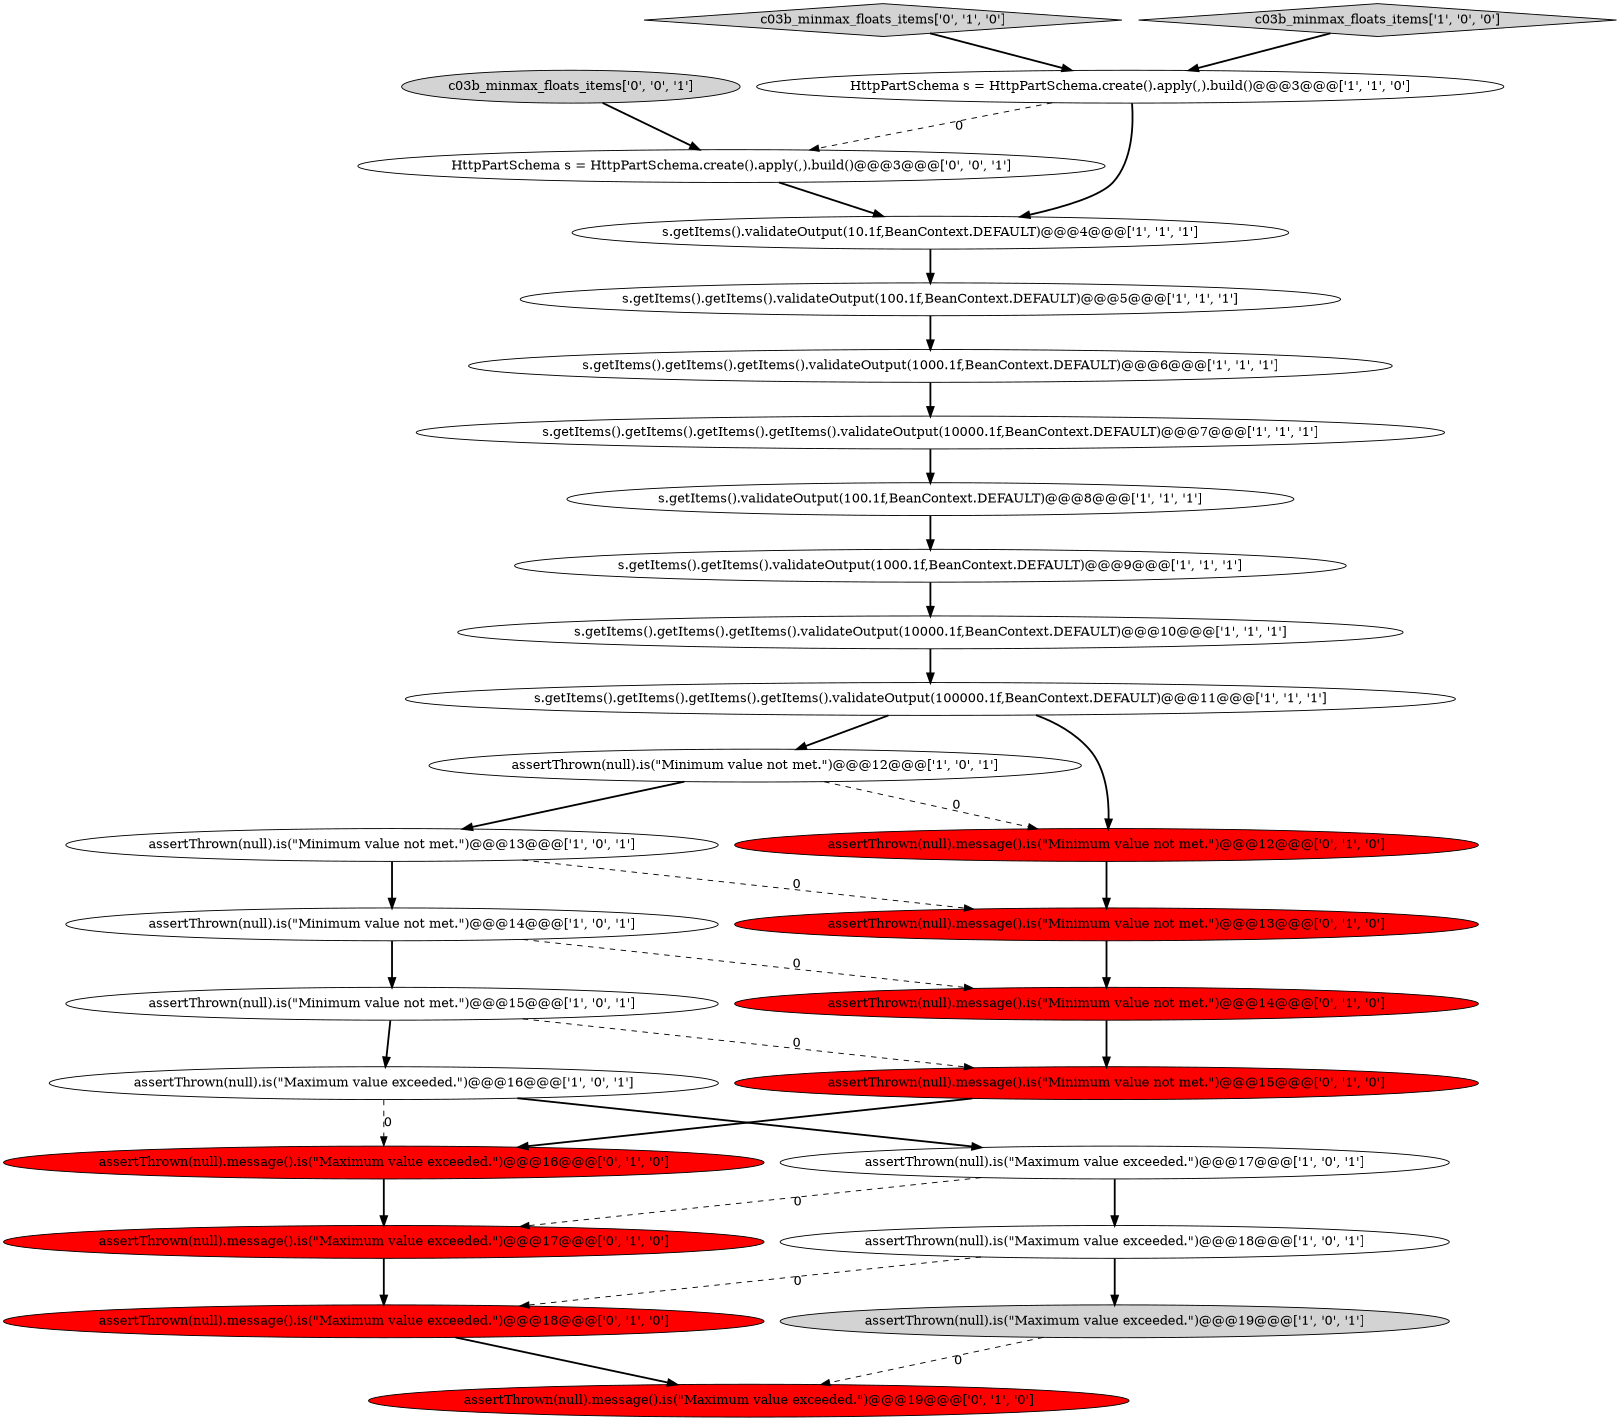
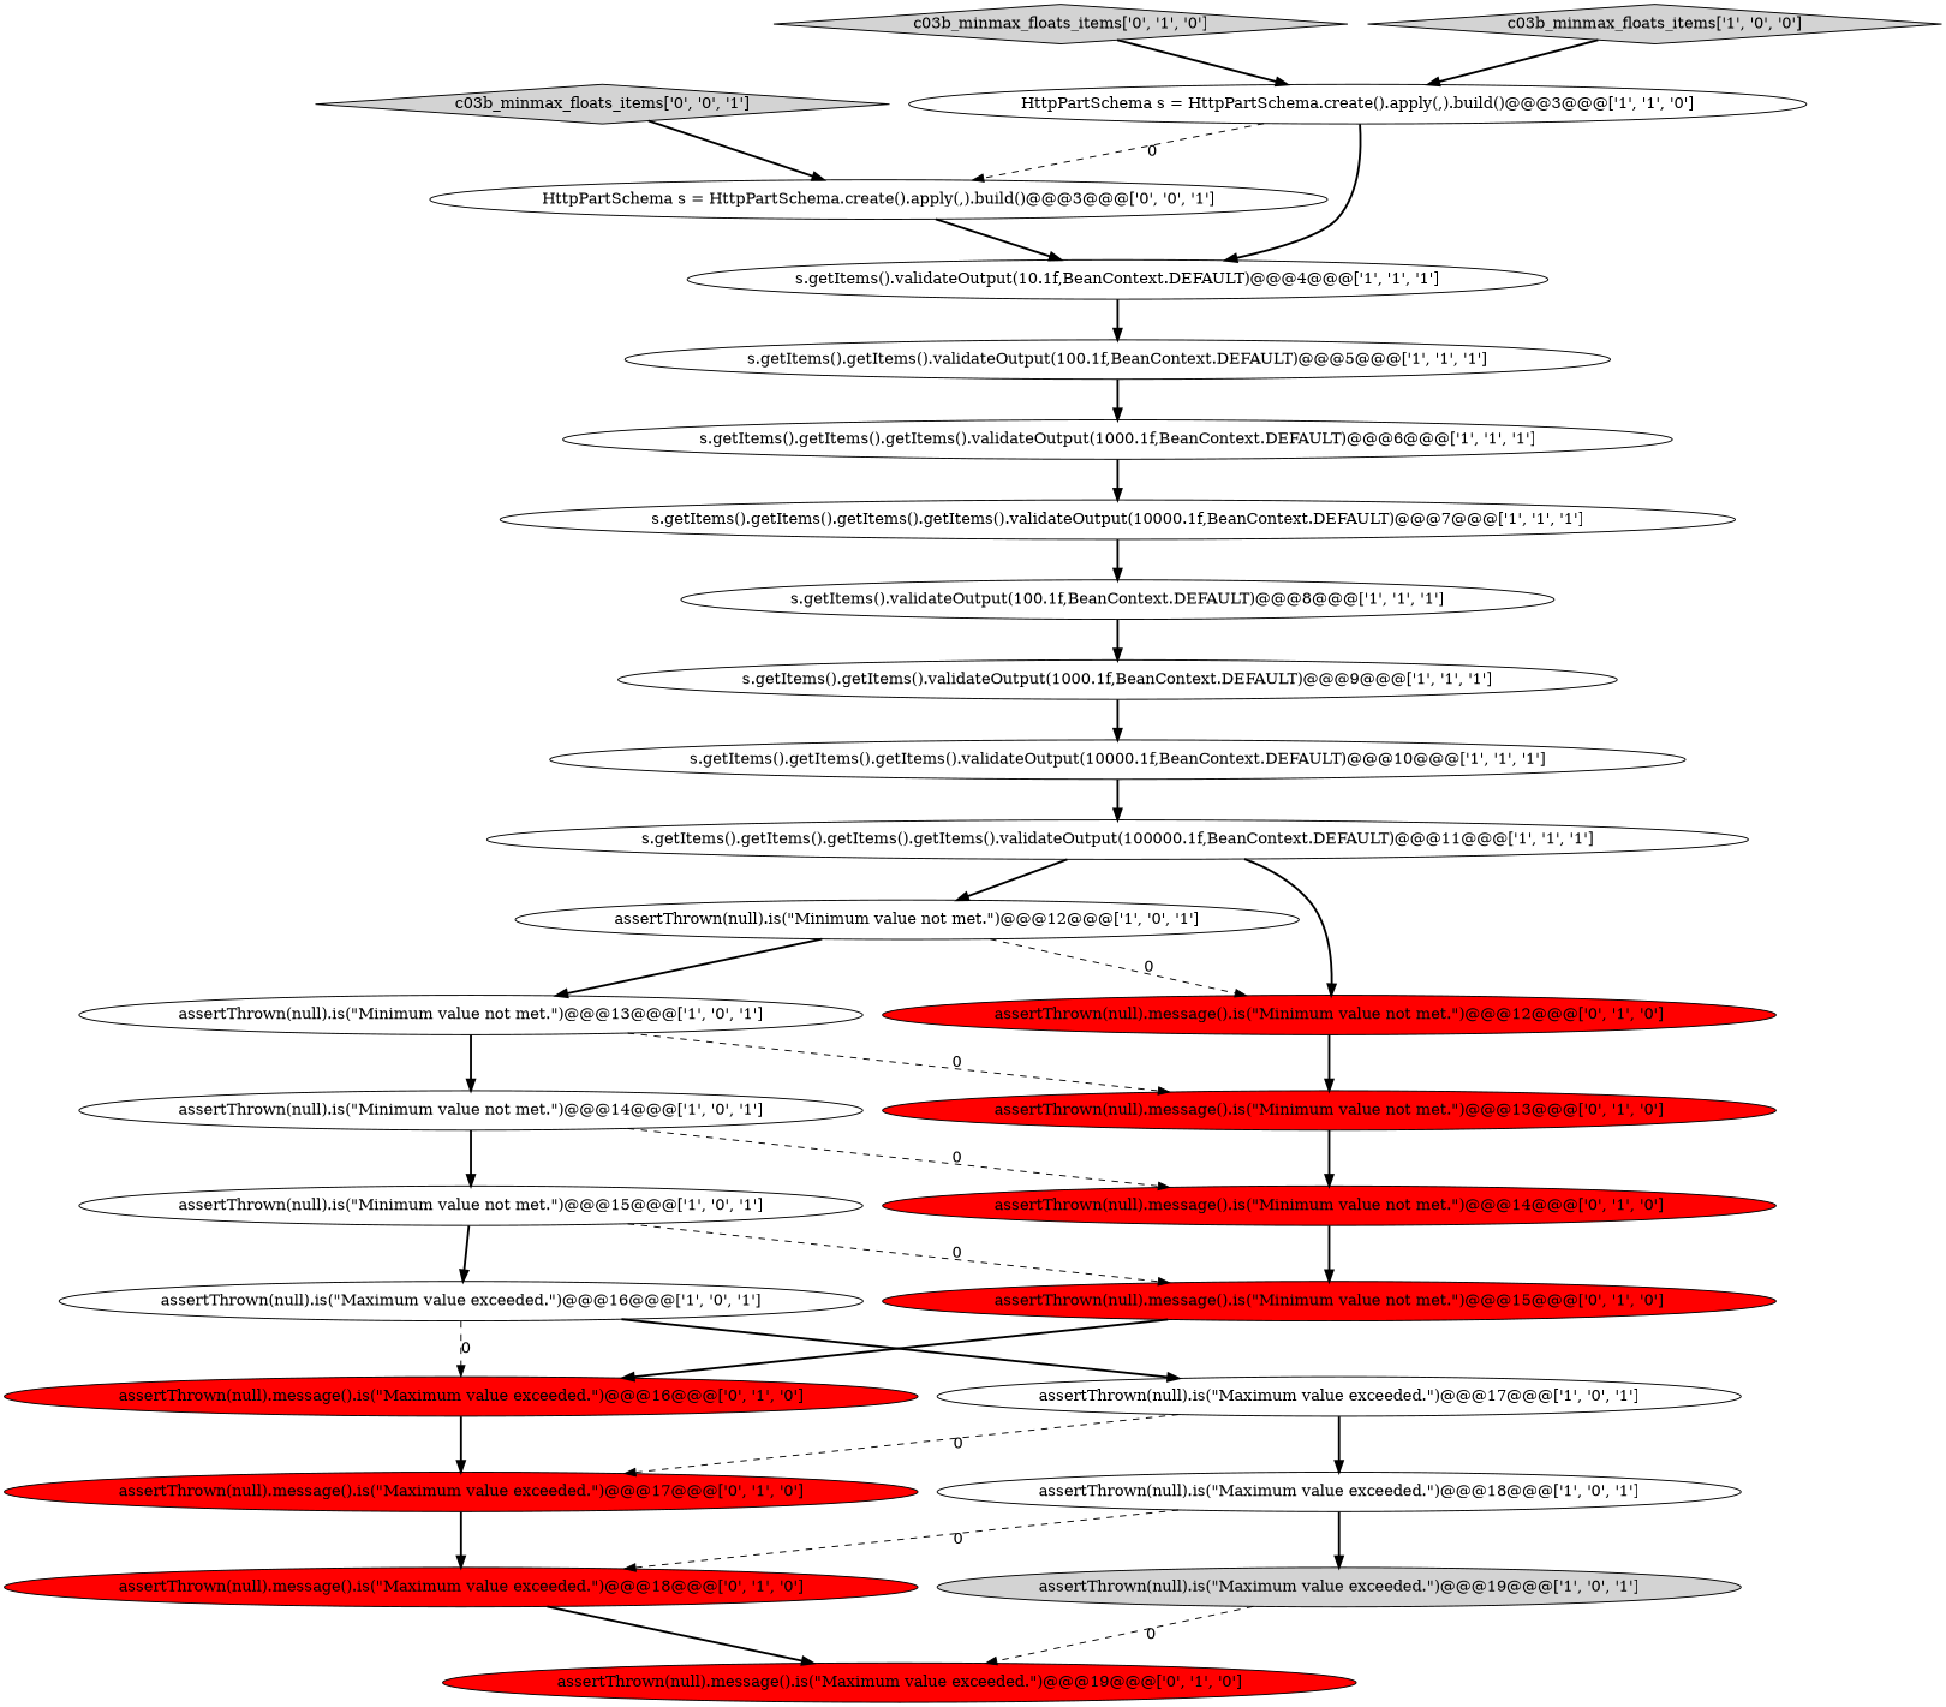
  digraph {
    node [fillcolor=white shape=ellipse style=filled]
    edge [style=bold]
    n1 [label="s.getItems().getItems().getItems().getItems().validateOutput(100000.1f,BeanContext.DEFAULT)@@@11@@@['1', '1', '1']"]
    n2 [label="assertThrown(null).is(\"Minimum value not met.\")@@@12@@@['1', '0', '1']"]
    n3 [fillcolor=red label="assertThrown(null).message().is(\"Minimum value not met.\")@@@12@@@['0', '1', '0']"]
    n4 [label="HttpPartSchema s = HttpPartSchema.create().apply(,).build()@@@3@@@['0', '0', '1']"]
    n5 [label="s.getItems().validateOutput(10.1f,BeanContext.DEFAULT)@@@4@@@['1', '1', '1']"]
    n6 [label="assertThrown(null).is(\"Minimum value not met.\")@@@13@@@['1', '0', '1']"]
    n7 [fillcolor=red label="assertThrown(null).message().is(\"Minimum value not met.\")@@@13@@@['0', '1', '0']"]
    n8 [label="assertThrown(null).is(\"Minimum value not met.\")@@@14@@@['1', '0', '1']"]
    n9 [fillcolor=red label="assertThrown(null).message().is(\"Maximum value exceeded.\")@@@16@@@['0', '1', '0']"]
    n10 [fillcolor=red label="assertThrown(null).message().is(\"Maximum value exceeded.\")@@@17@@@['0', '1', '0']"]
    n11 [label="assertThrown(null).is(\"Maximum value exceeded.\")@@@17@@@['1', '0', '1']"]
    n12 [label="assertThrown(null).is(\"Maximum value exceeded.\")@@@18@@@['1', '0', '1']"]
    n13 [label="HttpPartSchema s = HttpPartSchema.create().apply(,).build()@@@3@@@['1', '1', '0']"]
    n14 [label="s.getItems().getItems().validateOutput(100.1f,BeanContext.DEFAULT)@@@5@@@['1', '1', '1']"]
    n15 [label="s.getItems().getItems().getItems().validateOutput(1000.1f,BeanContext.DEFAULT)@@@6@@@['1', '1', '1']"]
    n16 [fillcolor=red label="assertThrown(null).message().is(\"Minimum value not met.\")@@@15@@@['0', '1', '0']"]
    n17 [label="assertThrown(null).is(\"Maximum value exceeded.\")@@@16@@@['1', '0', '1']"]
    n18 [fillcolor=red label="assertThrown(null).message().is(\"Maximum value exceeded.\")@@@18@@@['0', '1', '0']"]
    n19 [label="assertThrown(null).is(\"Minimum value not met.\")@@@15@@@['1', '0', '1']"]
    n20 [label="s.getItems().getItems().getItems().getItems().validateOutput(10000.1f,BeanContext.DEFAULT)@@@7@@@['1', '1', '1']"]
-   n21 [fillcolor=lightgray label="c03b_minmax_floats_items['0', '0', '1']"]
+   n21 [fillcolor=lightgray label="c03b_minmax_floats_items['0', '0', '1']" shape=diamond]
    n22 [fillcolor=red label="assertThrown(null).message().is(\"Maximum value exceeded.\")@@@19@@@['0', '1', '0']"]
    n23 [fillcolor=lightgray label="c03b_minmax_floats_items['0', '1', '0']" shape=diamond]
    n24 [label="s.getItems().getItems().getItems().validateOutput(10000.1f,BeanContext.DEFAULT)@@@10@@@['1', '1', '1']"]
    n25 [fillcolor=red label="assertThrown(null).message().is(\"Minimum value not met.\")@@@14@@@['0', '1', '0']"]
    n26 [fillcolor=lightgray label="c03b_minmax_floats_items['1', '0', '0']" shape=diamond]
    n27 [label="s.getItems().validateOutput(100.1f,BeanContext.DEFAULT)@@@8@@@['1', '1', '1']"]
    n28 [label="s.getItems().getItems().validateOutput(1000.1f,BeanContext.DEFAULT)@@@9@@@['1', '1', '1']"]
    n29 [fillcolor=lightgray label="assertThrown(null).is(\"Maximum value exceeded.\")@@@19@@@['1', '0', '1']"]
    n1 -> n2
    n1 -> n3
    n2 -> n3 [label=0 style=dashed]
    n2 -> n6
    n3 -> n7
    n4 -> n5
    n5 -> n14
    n6 -> n7 [label=0 style=dashed]
    n6 -> n8
    n7 -> n25
    n8 -> n19
    n8 -> n25 [label=0 style=dashed]
    n9 -> n10
    n10 -> n18
    n11 -> n10 [label=0 style=dashed]
    n11 -> n12
    n12 -> n18 [label=0 style=dashed]
    n12 -> n29
    n13 -> n4 [label=0 style=dashed]
    n13 -> n5
    n14 -> n15
    n15 -> n20
    n16 -> n9
    n17 -> n9 [label=0 style=dashed]
    n17 -> n11
    n18 -> n22
    n19 -> n16 [label=0 style=dashed]
    n19 -> n17
    n20 -> n27
    n21 -> n4
    n23 -> n13
    n24 -> n1
    n25 -> n16
    n26 -> n13
    n27 -> n28
    n28 -> n24
    n29 -> n22 [label=0 style=dashed]
  }
